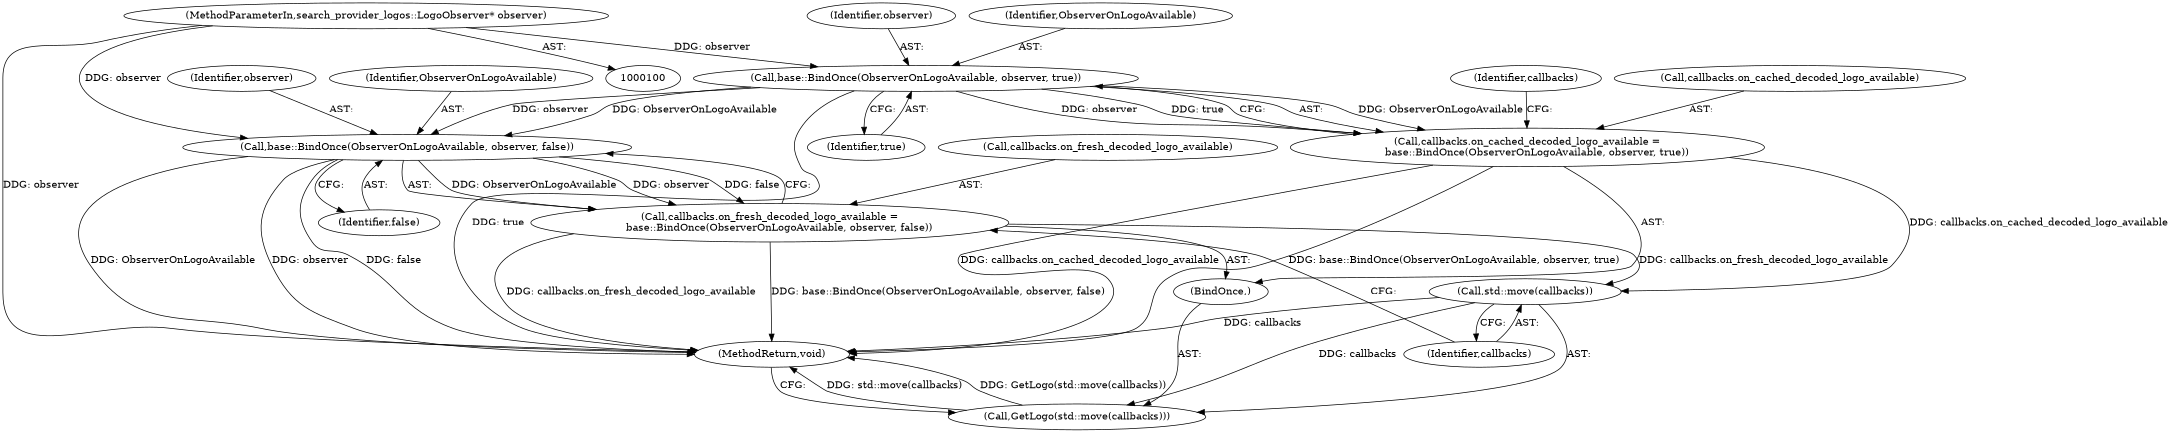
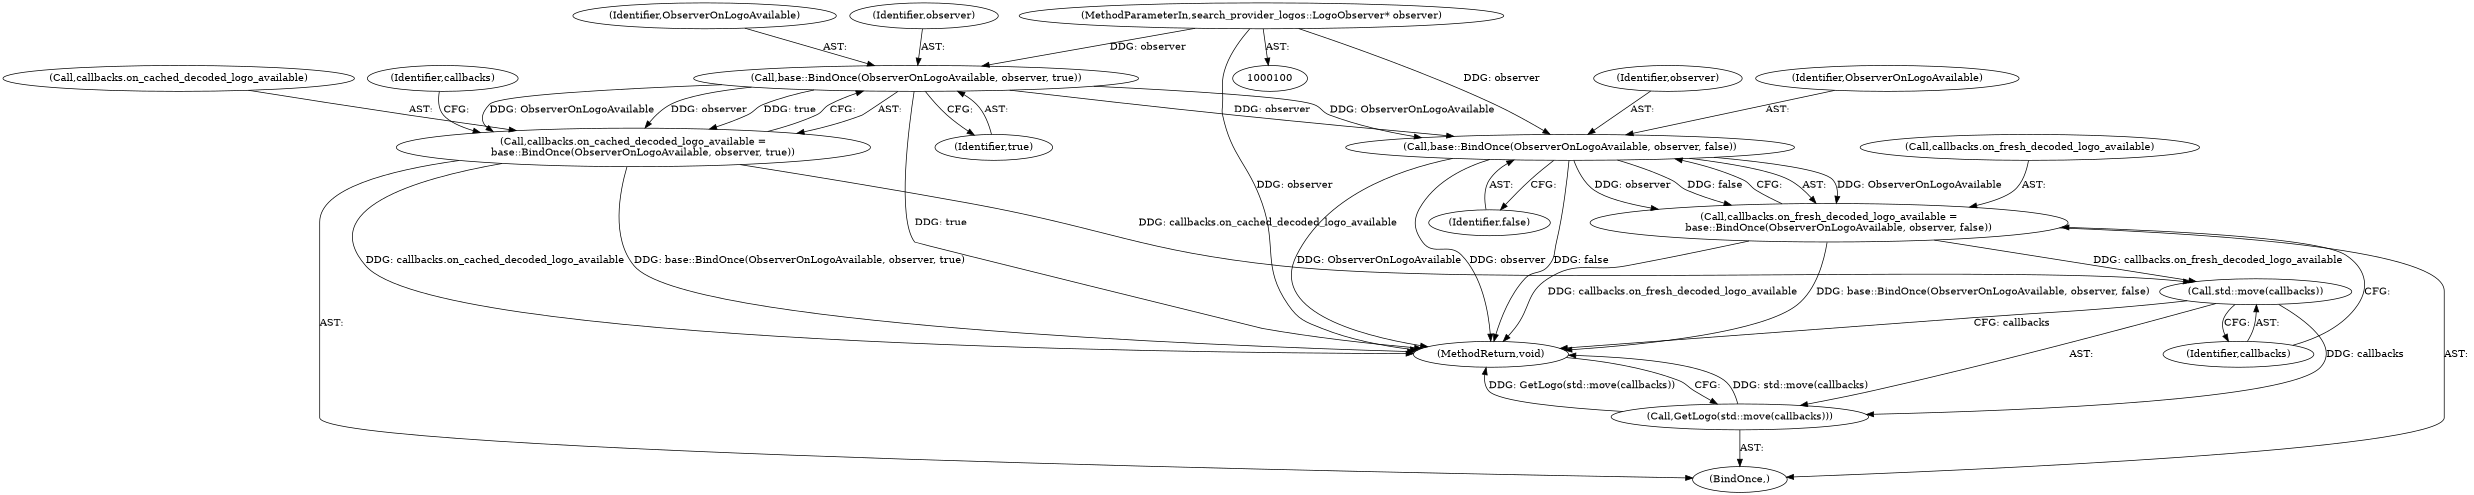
  digraph {
    n1 [label="(MethodParameterIn,search_provider_logos::LogoObserver* observer)"]
    n2 [label="(Call,base::BindOnce(ObserverOnLogoAvailable, observer, true))"]
    n3 [label="(Call,base::BindOnce(ObserverOnLogoAvailable, observer, false))"]
    n4 [label="(MethodReturn,void)"]
    1000100
    n6 [label="(Call,callbacks.on_cached_decoded_logo_available =\n      base::BindOnce(ObserverOnLogoAvailable, observer, true))"]
    n7 [label="(Identifier,true)"]
    n8 [label="(Call,callbacks.on_fresh_decoded_logo_available =\n      base::BindOnce(ObserverOnLogoAvailable, observer, false))"]
    n9 [label="(Identifier,false)"]
    n10 [label="(Call,GetLogo(std::move(callbacks)))"]
    n11 [label="(Call,std::move(callbacks))"]
    n12 [label="(BindOnce,)"]
    n13 [label="(Identifier,callbacks)"]
    n14 [label="(Identifier,observer)"]
    n15 [label="(Identifier,ObserverOnLogoAvailable)"]
    n16 [label="(Identifier,callbacks)"]
    n17 [label="(Identifier,ObserverOnLogoAvailable)"]
    n18 [label="(Identifier,observer)"]
    n19 [label="(Call,callbacks.on_cached_decoded_logo_available)"]
    n20 [label="(Call,callbacks.on_fresh_decoded_logo_available)"]
    n1 -> n2 [label="DDG: observer"]
    n1 -> n3 [label="DDG: observer"]
    n1 -> n4 [label="DDG: observer"]
    n1 -> 1000100 [label="AST: "]
    n2 -> n3 [label="DDG: ObserverOnLogoAvailable"]
    n2 -> n3 [label="DDG: observer"]
    n2 -> n4 [label="DDG: true"]
    n2 -> n6 [label="AST: "]
    n2 -> n6 [label="DDG: ObserverOnLogoAvailable"]
    n2 -> n6 [label="DDG: observer"]
    n2 -> n6 [label="DDG: true"]
    n2 -> n7 [label="CFG: "]
    n3 -> n4 [label="DDG: ObserverOnLogoAvailable"]
    n3 -> n4 [label="DDG: observer"]
    n3 -> n4 [label="DDG: false"]
    n3 -> n8 [label="AST: "]
    n3 -> n8 [label="DDG: ObserverOnLogoAvailable"]
    n3 -> n8 [label="DDG: observer"]
    n3 -> n8 [label="DDG: false"]
    n3 -> n9 [label="CFG: "]
    n4 -> n10 [label="CFG: "]
    n6 -> n2 [label="CFG: "]
    n6 -> n4 [label="DDG: base::BindOnce(ObserverOnLogoAvailable, observer, true)"]
    n6 -> n4 [label="DDG: callbacks.on_cached_decoded_logo_available"]
    n6 -> n11 [label="DDG: callbacks.on_cached_decoded_logo_available"]
    n6 -> n12 [label="AST: "]
    n7 -> n2 [label="AST: "]
    n8 -> n3 [label="CFG: "]
    n8 -> n4 [label="DDG: callbacks.on_fresh_decoded_logo_available"]
    n8 -> n4 [label="DDG: base::BindOnce(ObserverOnLogoAvailable, observer, false)"]
    n8 -> n11 [label="DDG: callbacks.on_fresh_decoded_logo_available"]
    n8 -> n12 [label="AST: "]
    n9 -> n3 [label="AST: "]
    n10 -> n4 [label="DDG: std::move(callbacks)"]
    n10 -> n4 [label="DDG: GetLogo(std::move(callbacks))"]
-   n12 -> n10 [label="AST: "]
-   n11 -> n4 [label="DDG: callbacks"]
+   n10 -> n12 [label="AST: "]
+   n11 -> n4 [label="CFG: callbacks"]
    n11 -> n10 [label="AST: "]
    n11 -> n10 [label="DDG: callbacks"]
    n11 -> n13 [label="CFG: "]
    n13 -> n8 [label="CFG: "]
    n13 -> n11 [label="AST: "]
    n14 -> n3 [label="AST: "]
    n15 -> n2 [label="AST: "]
    n16 -> n6 [label="CFG: "]
    n17 -> n3 [label="AST: "]
    n18 -> n2 [label="AST: "]
    n19 -> n6 [label="AST: "]
    n20 -> n8 [label="AST: "]
  }
